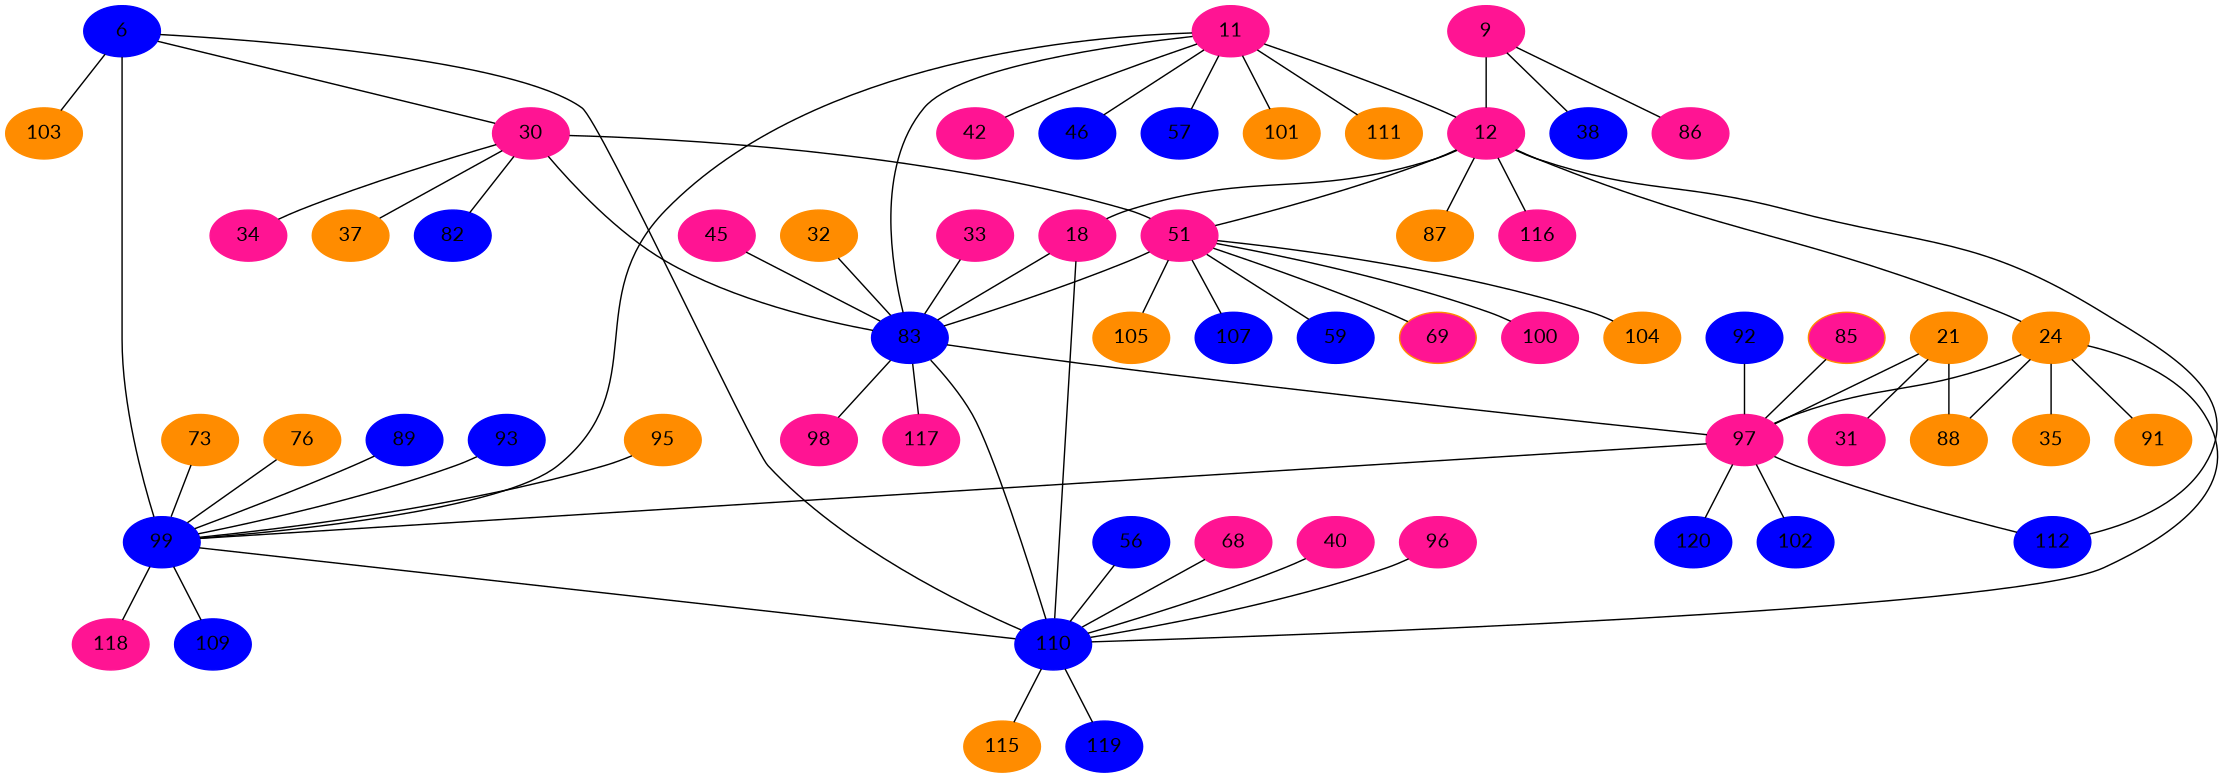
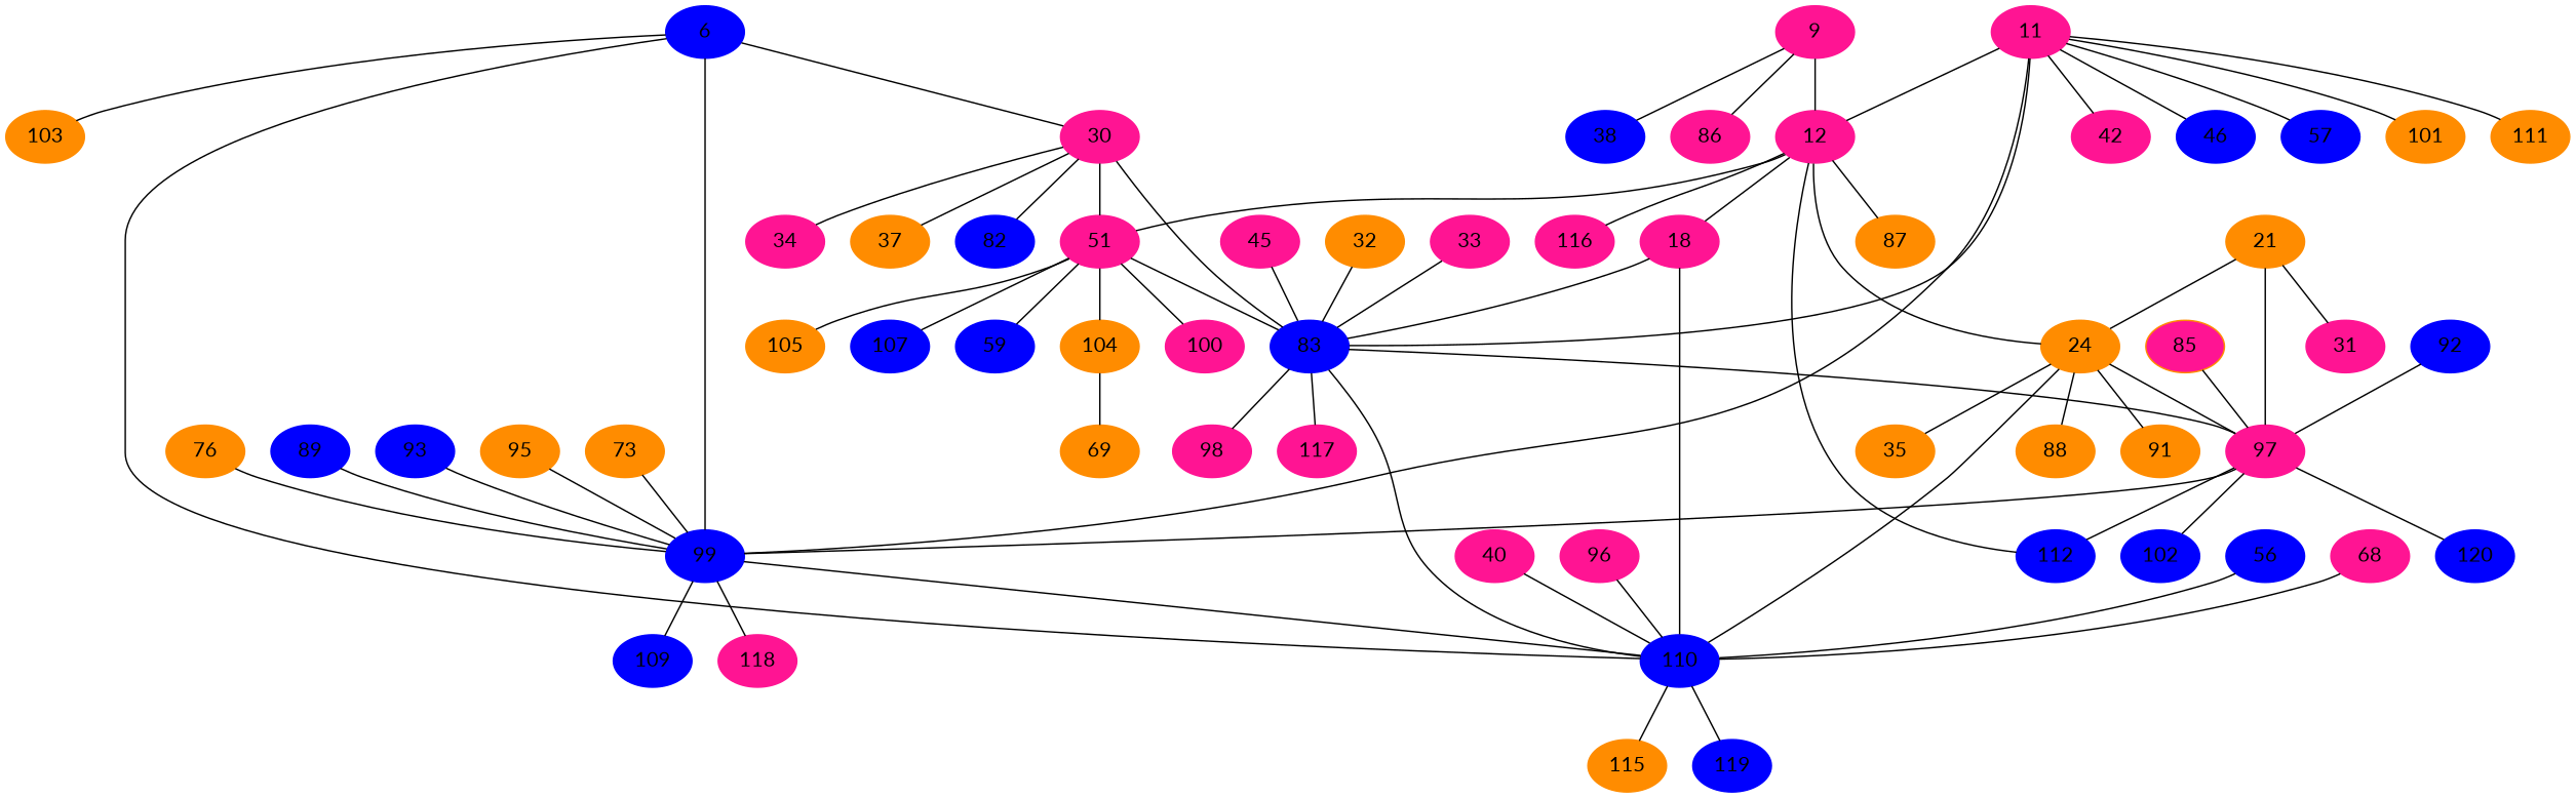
  graph {
    fontname=Lato
    node [color=deeppink fontname=Lato style=filled]
    edge [fontname=Lato]
    6 [color=blue super="+2"]
    30 [super="+27"]
    99 [color=blue super="+5+47+61+71"]
    103 [color=darkorange]
    110 [color=blue super="+65+54"]
    83 [color=blue super="+81+41"]
    51 [super="+26"]
    34
    37 [color=darkorange]
    82 [color=blue super="+40"]
    109 [color=blue]
    118 [super="+77"]
    115 [color=darkorange]
    119 [color=blue]
    9 [super="+7"]
    12 [super="+8"]
    38 [color=blue]
    86
    11 [super="+10"]
    42
    46 [color=blue]
    57 [color=blue]
    101 [color=darkorange]
    111 [color=darkorange]
    18 [super="+17"]
    24 [color=darkorange super="+22"]
    87 [color=darkorange]
    112 [color=blue super="+70+90+106"]
    116
    97 [super="+66+75+79+84"]
    98
    117 [super="+62+72+108+114"]
    n33 [color=darkorange label=35]
    88 [color=darkorange]
    91 [color=darkorange]
    59 [color=blue]
-   69 [color=darkorange fillcolor=deeppink]
+   69 [color=darkorange]
    100
    104 [color=darkorange]
    105 [color=darkorange]
    107 [color=blue super="+52"]
    21 [color=darkorange super="+20"]
    31
    102 [color=blue]
    120 [color=blue]
    32 [color=darkorange]
    33
    45
    56 [color=blue]
    68
    73 [color=darkorange]
    76 [color=darkorange]
    n53 [label=40]
    85 [color=darkorange fillcolor=deeppink super="+78"]
    89 [color=blue]
    92 [color=blue]
    93 [color=blue]
    95 [color=darkorange]
    96
    6 -- 30
    6 -- 99 [weight=8]
    6 -- 103
    6 -- 110
    30 -- 83 [weight=4]
    30 -- 51 [weight=4]
    30 -- 34
    30 -- 37
    30 -- 82
    99 -- 110
    99 -- 109
    99 -- 118
    110 -- 115
    110 -- 119
    83 -- 110
    83 -- 97
    83 -- 98
    83 -- 117
    51 -- 83 [weight=4]
    51 -- 59
-   51 -- 69
+   104 -- 69
    51 -- 100
    51 -- 104
    51 -- 105
    51 -- 107
    9 -- 12 [weight=4]
    9 -- 38
    9 -- 86
    12 -- 51 [weight=2]
    12 -- 18
    12 -- 24
    12 -- 87
    12 -- 112
    12 -- 116
    11 -- 99
    11 -- 83 [weight=2]
    11 -- 12 [weight=4]
    11 -- 42
    11 -- 46
    11 -- 57
    11 -- 101
    11 -- 111
    18 -- 110 [weight=8]
    18 -- 83
    24 -- 110
    24 -- 97 [weight=4]
    24 -- n33
    24 -- 88
    24 -- 91
    97 -- 99
    97 -- 112
    97 -- 102
    97 -- 120
-   21 -- 88 [weight=4]
+   21 -- 24 [weight=4]
    21 -- 97 [weight=4]
    21 -- 31
    32 -- 83
    33 -- 83
    45 -- 83
    56 -- 110
    68 -- 110
    73 -- 99
    76 -- 99
    n53 -- 110
    85 -- 97
    89 -- 99
    92 -- 97
    93 -- 99
    95 -- 99
    96 -- 110
  }
